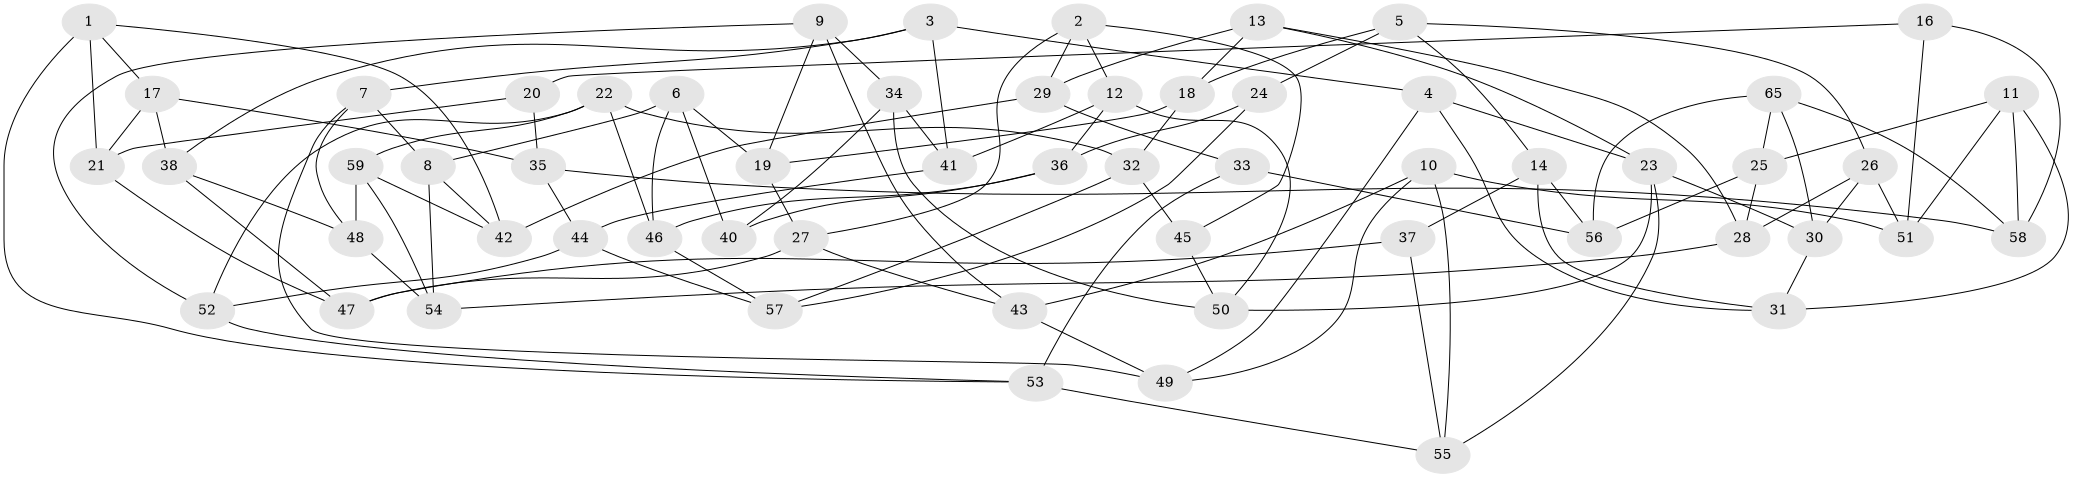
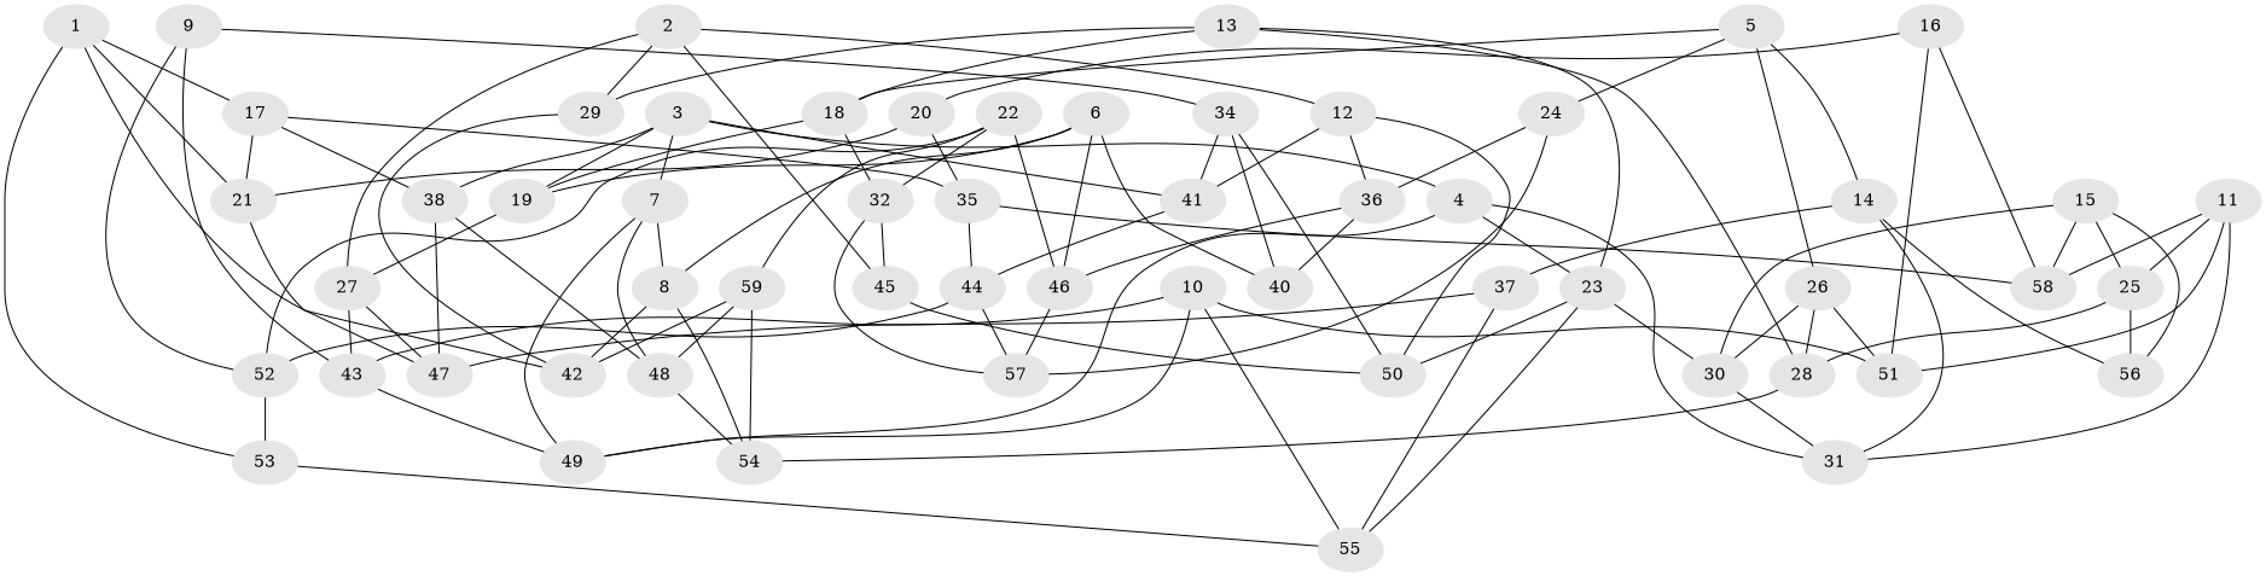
  graph {
    node [color=gray90 style=filled]
    1
    17
    21
    42
    53
    38
    35
    47
    55
    2
    12
    27
    29
    45
    41
    36
    50
    43
-   33
    3
    4
    7
    23
    31
    49
    8
    48
    44
    30
    5
    14
    18
    24
    26
    37
    56
    19
    32
    57
    51
    28
    6
    40
    46
    54
    9
    34
    52
    10
    11
    25
    58
    13
    16
    20
-   15 [label=65]
+   15
    22
    n58 [label=59]
    1 -- 17
    1 -- 21
    1 -- 42
    1 -- 53
    17 -- 21
    17 -- 38
    17 -- 35
    21 -- 47
    53 -- 55
    38 -- 47
    38 -- 48
    35 -- 44
    35 -- 58
    2 -- 12
    2 -- 27
    2 -- 29
    2 -- 45
    12 -- 41
    12 -- 36
    12 -- 50
    27 -- 47
    27 -- 43
    29 -- 42
-   29 -- 33
    45 -- 50
    41 -- 44
    36 -- 40
    36 -- 46
    43 -- 49
-   33 -- 53
-   33 -- 56
    3 -- 38
    3 -- 41
    3 -- 4
    3 -- 7
    4 -- 23
    4 -- 31
    4 -- 49
    7 -- 49
    7 -- 8
    7 -- 48
    23 -- 55
    23 -- 50
    23 -- 30
    8 -- 42
    8 -- 54
    48 -- 54
    44 -- 57
    44 -- 52
    30 -- 31
    5 -- 14
    5 -- 18
    5 -- 24
    5 -- 26
    14 -- 31
    14 -- 37
    14 -- 56
    18 -- 19
    18 -- 32
    24 -- 36
    24 -- 57
    26 -- 30
    26 -- 51
    26 -- 28
    37 -- 47
    37 -- 55
    19 -- 27
    32 -- 45
    32 -- 57
    28 -- 54
    6 -- 8
    6 -- 19
    6 -- 40
    6 -- 46
    46 -- 57
    9 -- 43
-   9 -- 19
+   3 -- 19
    9 -- 34
    9 -- 52
    34 -- 41
    34 -- 50
    34 -- 40
    52 -- 53
    10 -- 55
    10 -- 43
    10 -- 49
    10 -- 51
    11 -- 31
    11 -- 51
    11 -- 25
    11 -- 58
    25 -- 56
    25 -- 28
    13 -- 29
    13 -- 23
    13 -- 18
    13 -- 28
    16 -- 51
    16 -- 58
    16 -- 20
    20 -- 21
    20 -- 35
    15 -- 30
    15 -- 56
    15 -- 25
    15 -- 58
    22 -- 32
    22 -- 46
    22 -- 52
    22 -- n58
    n58 -- 42
    n58 -- 48
    n58 -- 54
  }
